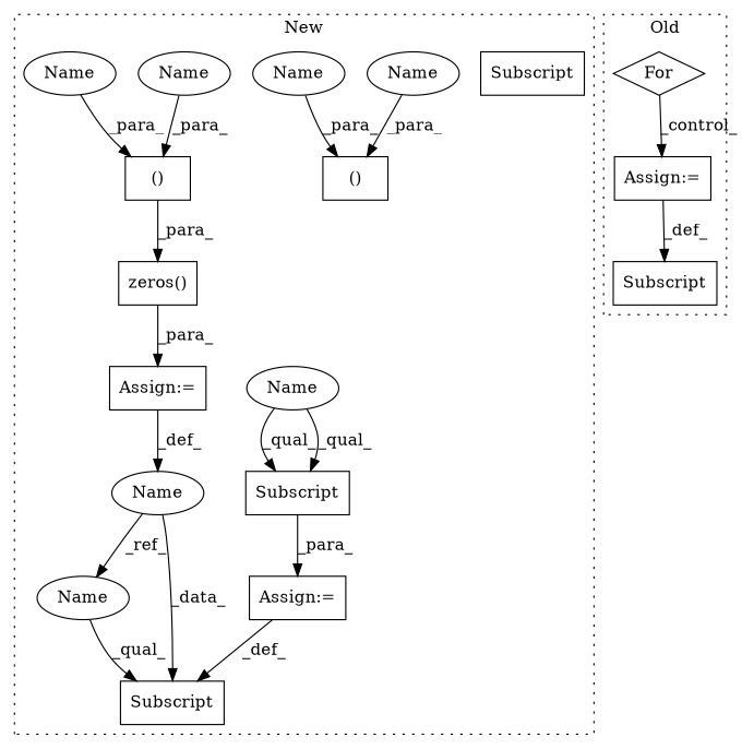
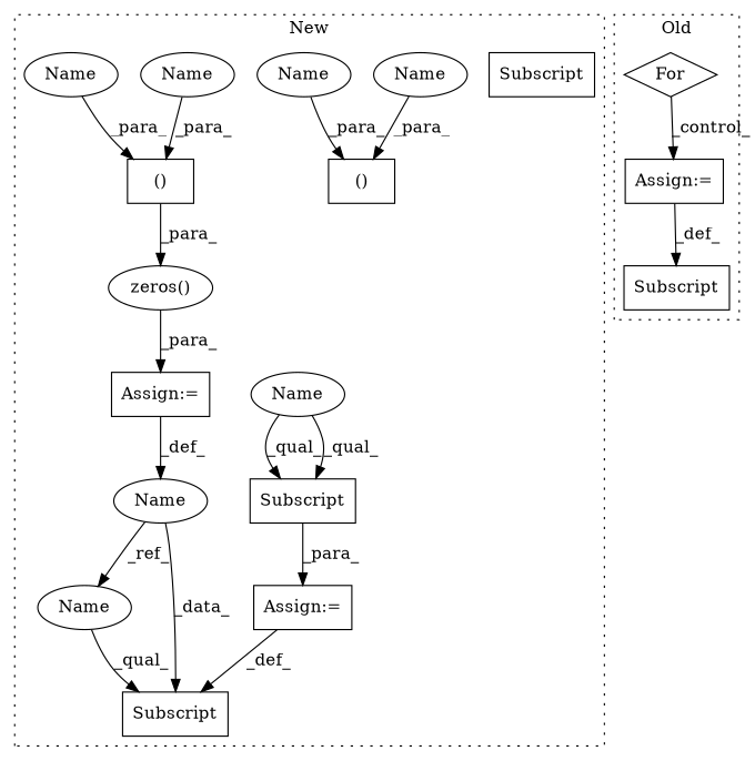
  digraph {
    node [a=87 l=3 s="2355,0" shape=box]
-   n1 [a=75 l="9,19" label="zeros()" s="1116,1143"]
+   n1 [a=75 l="9,19" label="zeros()" s="1116,1143" shape=ellipse]
    n2 [a=68 label="Assign:=" s=1113]
    n3 [a=63 l="19,0" label=Subscript s="2333,0"]
    n4 [l=11 label=Name s=1102 shape=ellipse]
    n5 [a=68 label="Assign:=" s=2352]
    n6 [a=54 l=10 label="()" s=1132]
    n7 [a=63 l="12,0" label=Subscript]
    n8 [a=54 l=10 label="()" s=1193]
    n9 [l=11 label=Name s=2333 shape=ellipse]
    n10 [l=5 label=Name s=1134 shape=ellipse]
    n11 [l=5 label=Name s=1195 shape=ellipse]
    n12 [a=63 l="12,0" label=Subscript]
    n13 [l=9 label=Name s=2355 shape=ellipse]
    n14 [l=6 label=Name s=1187 shape=ellipse]
    n15 [l=6 label=Name s=1126 shape=ellipse]
    n16 [a=107 l="4,10" label=For s="1976,2008" shape=diamond]
    n17 [a=68 label="Assign:=" s=2037]
    n18 [a=63 l="19,0" label=Subscript s="2018,0"]
    subgraph cluster_1 {
      label=New
      style=dotted
      n1
      n2
      n3
      n4
      n5
      n6
      n7
      n8
      n9
      n10
      n11
      n12
      n13
      n14
      n15
    }
    subgraph cluster_2 {
      label=Old
      style=dotted
      n16
      n17
      n18
    }
    n1 -> n2 [label=_para_]
    n2 -> n4 [label=_def_]
    n4 -> n3 [label=_data_]
    n4 -> n9 [label=_ref_]
    n5 -> n3 [label=_def_]
    n6 -> n1 [label=_para_]
    n9 -> n3 [label=_qual_]
    n10 -> n6 [label=_para_]
    n11 -> n8 [label=_para_]
    n12 -> n5 [label=_para_]
    n13 -> n12 [label=_qual_]
    n13 -> n12 [label=_qual_]
    n14 -> n8 [label=_para_]
    n15 -> n6 [label=_para_]
    n16 -> n17 [label=_control_]
    n17 -> n18 [label=_def_]
  }
